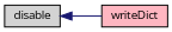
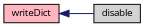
  digraph {
    rankdir=LR
    fontname="Open Sans"
    node [color=black fontname="Open Sans" fontsize=10 shape=record style=filled]
    n1 [fillcolor=lightpink fontcolor=black height=0.2 label=writeDict width=0.4]
    n2 [height=0.2 label=disable width=0.4 fillcolor=lightgrey]
-   n2 -> n1 [color=midnightblue dir=back fontname="Open Sans" fontsize=10 labelfontname=FreeSans labelfontsize=10 style=solid]
+   n1 -> n2 [color=midnightblue dir=back fontname="Open Sans" fontsize=10 labelfontname=FreeSans labelfontsize=10 style=solid]
  }
